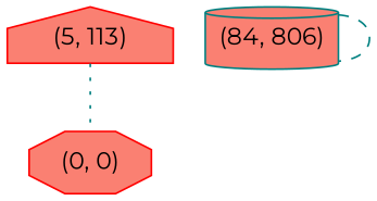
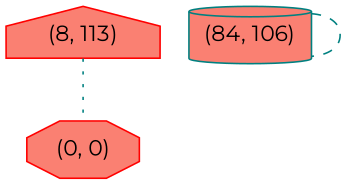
  graph {
    fontname=Montserrat
    node [color=red fillcolor=salmon fontname=Montserrat style=filled]
    edge [color=teal fontname=Montserrat]
-   "(8, 113)" [shape=house label="(5, 113)"]
+   "(8, 113)" [shape=house]
    "(0, 0)" [shape=octagon]
-   "(84, 106)" [color=teal shape=cylinder label="(84, 806)"]
+   "(84, 106)" [color=teal shape=cylinder]
    "(8, 113)" -- "(0, 0)" [style=dotted weight=4]
    "(84, 106)" -- "(84, 106)" [style=dashed weight=2]
  }
